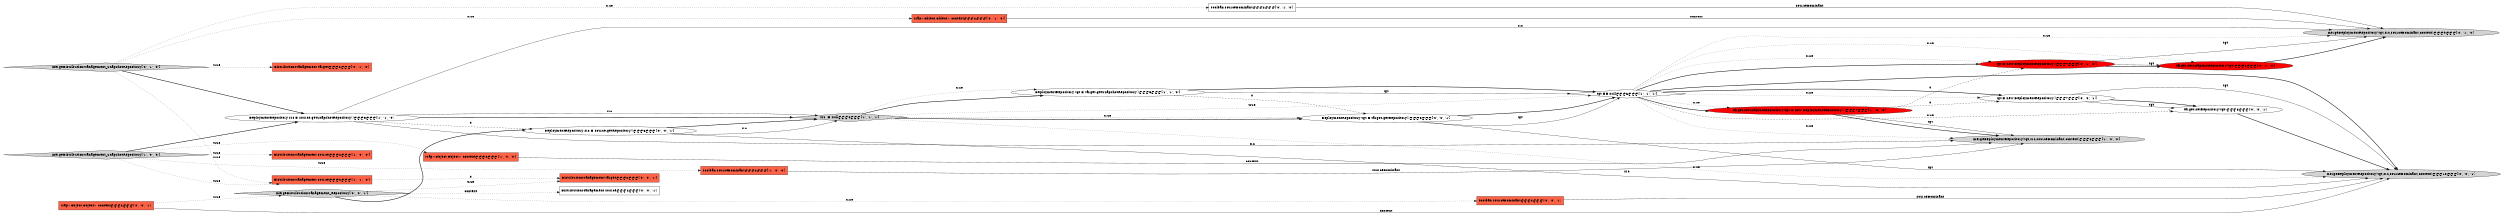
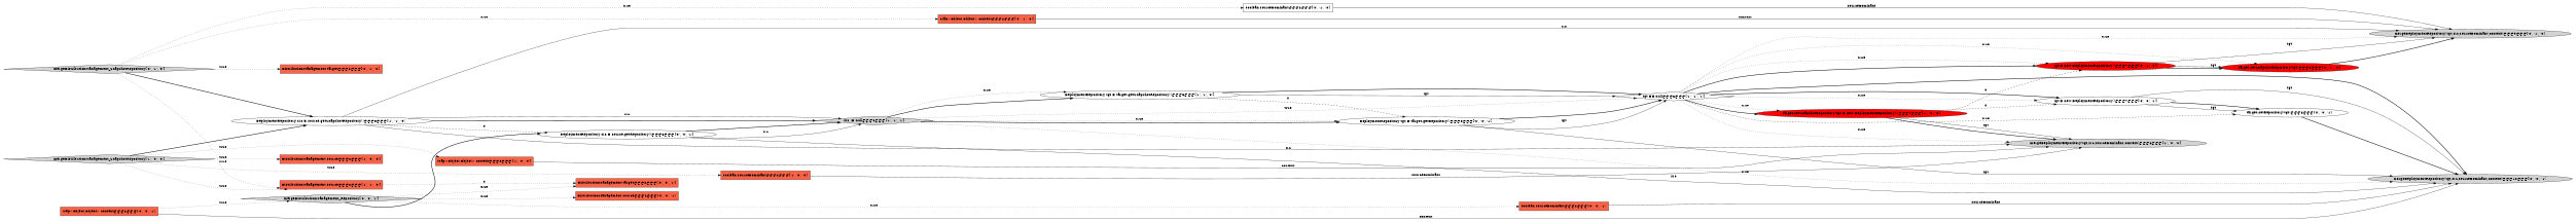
  digraph {
    rankdir=LR
    node [fillcolor=tomato shape=ellipse style=filled]
    edge [style=dotted]
    n1 [fillcolor=red label="tgt = new DeploymentRepository()@@@7@@@['0', '1', '0']"]
    n2 [fillcolor=lightgray label="mergeDeploymentRepository(tgt,src,sourceDominant,context)@@@9@@@['0', '1', '0']"]
    n3 [fillcolor=red label="target.setSnapshotRepository(tgt)@@@8@@@['0', '1', '0']"]
    n4 [label="Map<Object,Object> context@@@2@@@['1', '0', '0']" shape=box]
    n5 [fillcolor=lightgray label="mergeDeploymentRepository(tgt,src,sourceDominant,context)@@@8@@@['1', '0', '0']"]
    n6 [label="DistributionManagement source@@@2@@@['1', '0', '0']" shape=box]
    n7 [fillcolor=white label="tgt = new DeploymentRepository()@@@7@@@['0', '0', '1']"]
    n8 [fillcolor=lightgray label="mergeDeploymentRepository(tgt,src,sourceDominant,context)@@@10@@@['0', '0', '1']"]
    n9 [fillcolor=white label="target.setRepository(tgt)@@@8@@@['0', '0', '1']"]
    n10 [fillcolor=lightgray label="src != null@@@4@@@['1', '1', '1']" shape=diamond]
    n11 [fillcolor=white label="tgt == null@@@6@@@['1', '1', '1']" shape=diamond]
    n12 [fillcolor=white label="DeploymentRepository tgt = target.getSnapshotRepository()@@@5@@@['1', '1', '0']"]
    n13 [fillcolor=white label="DeploymentRepository tgt = target.getRepository()@@@5@@@['0', '0', '1']"]
    n14 [fillcolor=red label="target.setSnapshotRepository(tgt = new DeploymentRepository())@@@7@@@['1', '0', '0']"]
    n15 [label="DistributionManagement target@@@2@@@['0', '0', '1']" shape=box]
-   n16 [fillcolor=white label="DistributionManagement source@@@2@@@['0', '0', '1']" shape=box]
+   n16 [label="DistributionManagement source@@@2@@@['0', '0', '1']" shape=box]
    n17 [label="boolean sourceDominant@@@2@@@['1', '0', '0']" shape=box]
    n18 [label="DistributionManagement source@@@2@@@['1', '1', '0']" shape=box]
    n19 [label="DistributionManagement target@@@2@@@['0', '1', '0']" shape=box]
    n20 [label="boolean sourceDominant@@@2@@@['0', '0', '1']" shape=box]
    n21 [label="Map<Object,Object> context@@@2@@@['0', '1', '0']" shape=box]
    n22 [fillcolor=white label="DeploymentRepository src = source.getSnapshotRepository()@@@3@@@['1', '1', '0']"]
    n23 [fillcolor=white label="DeploymentRepository src = source.getRepository()@@@3@@@['0', '0', '1']"]
    n24 [fillcolor=lightgray label="mergeDistributionManagement_SnapshotRepository['1', '0', '0']" shape=diamond]
    n25 [label="Map<Object,Object> context@@@2@@@['0', '0', '1']" shape=box]
    n26 [fillcolor=lightgray label="mergeDistributionManagement_Repository['0', '0', '1']" shape=diamond]
    n27 [fillcolor=lightgray label="mergeDistributionManagement_SnapshotRepository['0', '1', '0']" shape=diamond]
    n28 [fillcolor=white label="boolean sourceDominant@@@2@@@['0', '1', '0']" shape=box]
    n1 -> n2 [label=tgt style=solid]
    n1 -> n3 [style=bold]
    n1 -> n3 [label=tgt style=solid]
    n3 -> n2 [style=bold]
    n4 -> n5 [label=context style=solid]
    n7 -> n8 [label=tgt style=solid]
    n7 -> n9 [style=bold]
    n7 -> n9 [label=tgt style=solid]
    n9 -> n8 [style=bold]
    n10 -> n8 [label=true]
    n10 -> n11 [label=true]
    n10 -> n12 [style=bold]
    n10 -> n12 [label=true]
    n10 -> n13 [label=true]
    n10 -> n13 [style=bold]
    n11 -> n1 [label=true]
    n11 -> n1 [style=bold]
    n11 -> n2 [label=true]
    n11 -> n3 [label=true]
    n11 -> n5 [label=true]
    n11 -> n7 [label=true]
    n11 -> n7 [style=bold]
    n11 -> n8 [style=bold]
    n11 -> n9 [label=true style=dashed]
    n11 -> n14 [style=bold]
    n11 -> n14 [label=true]
    n12 -> n11 [label=tgt style=solid]
    n12 -> n11 [style=bold]
    n12 -> n13 [label=0 style=dashed]
    n13 -> n8 [label=tgt style=solid]
    n13 -> n11 [style=bold]
    n13 -> n11 [label=tgt style=solid]
    n14 -> n1 [label=0 style=dashed]
    n14 -> n5 [style=bold]
    n14 -> n5 [label=tgt style=solid]
    n14 -> n7 [label=0 style=dashed]
    n17 -> n5 [label=sourceDominant style=solid]
    n18 -> n15 [label=0]
    n20 -> n8 [label=sourceDominant style=solid]
    n21 -> n2 [label=context style=solid]
    n22 -> n2 [label=src style=solid]
    n22 -> n5 [label=src style=solid]
    n22 -> n10 [style=bold]
    n22 -> n10 [label=src style=solid]
    n22 -> n23 [label=0 style=dashed]
    n23 -> n8 [label=src style=solid]
    n23 -> n10 [style=bold]
    n23 -> n10 [label=src style=solid]
    n24 -> n4 [label=true]
    n24 -> n6 [label=true]
    n24 -> n17 [label=true]
    n24 -> n18 [label=true]
    n24 -> n22 [style=bold]
    n25 -> n8 [label=context style=solid]
    n25 -> n26 [label=true]
    n26 -> n15 [label=true]
-   n26 -> n16 [label=context]
+   n26 -> n16 [label=true]
    n26 -> n20 [label=true]
    n26 -> n23 [style=bold]
    n27 -> n18 [label=true]
    n27 -> n19 [label=true]
    n27 -> n21 [label=true]
    n27 -> n22 [style=bold]
    n27 -> n28 [label=true]
    n28 -> n2 [label=sourceDominant style=solid]
  }
